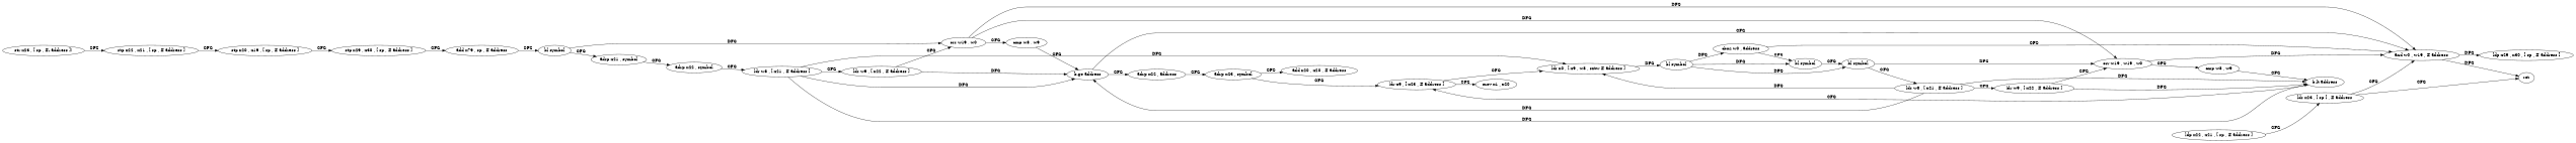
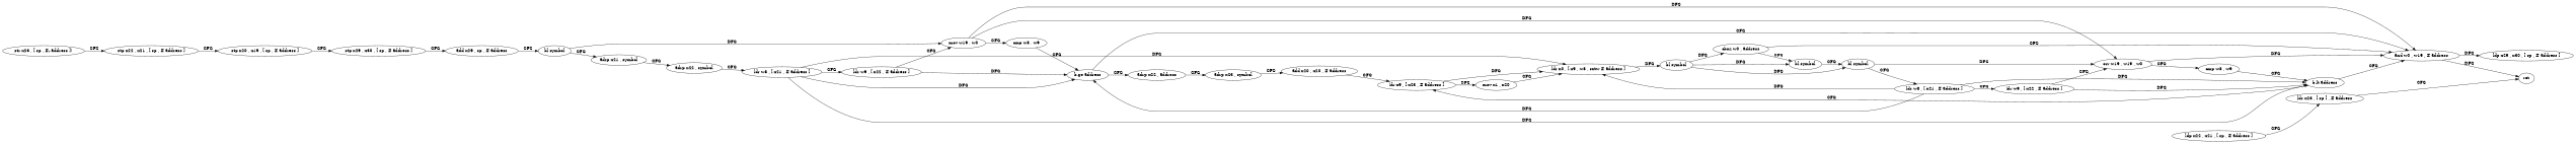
  digraph {
    rankdir=LR
    n1 [label="str x23 , [ sp , #- address ]!"]
    n2 [label="stp x22 , x21 , [ sp , # address ]"]
    n3 [label="stp x20 , x19 , [ sp , # address ]"]
    n4 [label="stp x29 , x30 , [ sp , # address ]"]
-   n5 [label="add x79 , sp , # address"]
+   n5 [label="add x29 , sp , # address"]
    n6 [label="bl symbol"]
    n7 [label="adrp x21 , symbol"]
-   n8 [label="orr w19 , w0"]
+   n8 [label="mov w19 , w0"]
    n9 [label="adrp x22 , symbol"]
    n10 [label="cmp w8 , w9"]
    n11 [label="and w0 , w19 , # address"]
    n12 [label="orr w19 , w19 , w0"]
    n13 [label="ldr w8 , [ x21 , # address ]"]
    n14 [label="ldr w9 , [ x22 , # address ]"]
    n15 [label="b.ge address"]
    n16 [label="b.lt address"]
    n17 [label="ldr x0 , [ x9 , w8 , sxtw # address ]"]
    n18 [label="adrp x22 , address"]
    n19 [label="ldr x9 , [ x23 , # address ]"]
    n20 [label="bl symbol"]
    n21 [label="ldp x29 , x30 , [ sp , # address ]"]
    n22 [label=ret]
    n23 [label="cmp w8 , w9"]
    n24 [label="adrp x23 , symbol"]
    n25 [label="add x20 , x20 , # address"]
    n26 [label="ldp x22 , x21 , [ sp , # address ]"]
    n27 [label="ldr x23 , [ sp ] , # address"]
    n28 [label="mov x1 , x20"]
    n29 [label="bl symbol"]
    n30 [label="bl symbol"]
    n31 [label="ldr w8 , [ x21 , # address ]"]
    n32 [label="ldr w9 , [ x22 , # address ]"]
    n33 [label="cbnz w0 , address"]
    n1 -> n2 [label=CFG]
    n2 -> n3 [label=CFG]
    n3 -> n4 [label=CFG]
    n4 -> n5 [label=CFG]
    n5 -> n6 [label=CFG]
    n6 -> n7 [label=CFG]
    n6 -> n8 [label=DFG]
    n7 -> n9 [label=CFG]
    n8 -> n10 [label=CFG]
    n8 -> n11 [label=DFG]
    n8 -> n12 [label=DFG]
    n9 -> n13 [label=CFG]
    n10 -> n15 [label=CFG]
    n11 -> n21 [label=DFG]
    n11 -> n22 [label=DFG]
    n12 -> n11 [label=DFG]
    n12 -> n23 [label=CFG]
    n13 -> n14 [label=CFG]
    n13 -> n15 [label=DFG]
    n13 -> n16 [label=DFG]
    n13 -> n17 [label=DFG]
    n14 -> n8 [label=CFG]
    n14 -> n15 [label=DFG]
    n15 -> n11 [label=CFG]
    n15 -> n18 [label=CFG]
-   n27 -> n11 [label=CFG]
+   n16 -> n11 [label=CFG]
    n16 -> n19 [label=CFG]
    n17 -> n20 [label=DFG]
    n18 -> n24 [label=CFG]
-   n19 -> n17 [label=CFG]
+   n19 -> n17 [label=DFG]
    n19 -> n28 [label=CFG]
    n20 -> n29 [label=DFG]
    n20 -> n30 [label=DFG]
    n20 -> n33 [label=DFG]
    n23 -> n16 [label=CFG]
    n24 -> n25 [label=CFG]
-   n24 -> n19 [label=CFG]
+   n25 -> n19 [label=CFG]
    n26 -> n27 [label=CFG]
    n27 -> n22 [label=CFG]
+   n28 -> n17 [label=CFG]
    n29 -> n30 [label=CFG]
    n30 -> n12 [label=DFG]
    n30 -> n31 [label=CFG]
    n31 -> n15 [label=DFG]
    n31 -> n16 [label=DFG]
    n31 -> n17 [label=DFG]
    n31 -> n32 [label=CFG]
    n32 -> n12 [label=CFG]
    n32 -> n16 [label=DFG]
    n33 -> n11 [label=CFG]
    n33 -> n29 [label=CFG]
  }
